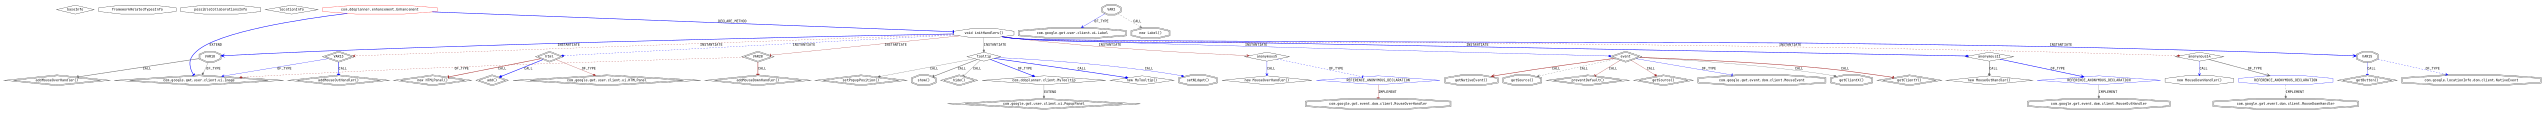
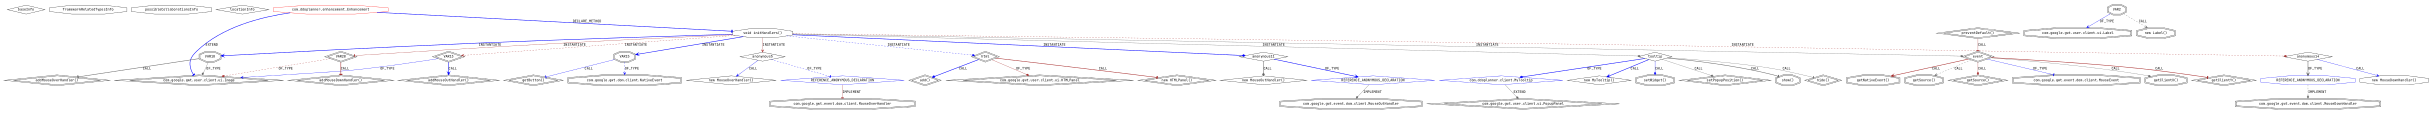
  digraph {
    fontname="JetBrains Mono"
    node [fontname="JetBrains Mono" shape=diamond isFrameworkType=true vertexType=INSIDE_CALL peripheries=2]
    edge [arrowhead=diamond color=blue fontname="JetBrains Mono" style=solid]
    baseInfo [category=extension_graph graphId=144 isAnonymous=false possibleRelation=true isFrameworkType="" vertexType="" peripheries=""]
    frameworkRelatedTypesInfo [0="com.google.gwt.user.client.ui.Image" shape=octagon isFrameworkType="" vertexType="" peripheries=""]
    possibleCollaborationsInfo [0="144~CLIENT_METHOD_DECLARATION-INSTANTIATION-~com.google.gwt.user.client.ui.Image ~com.google.gwt.event.dom.client.MouseDownHandler ~false~true" 1="144~CLIENT_METHOD_DECLARATION-INSTANTIATION-~com.google.gwt.user.client.ui.Image ~com.google.gwt.event.dom.client.MouseOverHandler ~false~true" 2="144~CLIENT_METHOD_DECLARATION-INSTANTIATION-~com.google.gwt.user.client.ui.Image ~com.google.gwt.event.dom.client.MouseOutHandler ~false~true" 3="144~CLIENT_METHOD_DECLARATION-INSTANTIATION-~com.google.gwt.user.client.ui.Image ~com.google.gwt.user.client.ui.PopupPanel ~false~false" shape=octagon isFrameworkType="" vertexType="" peripheries=""]
    locationInfo [contextSignature=Enhancement filePath="/Duke-H--DDOPlanner/DDOPlanner-master/DDOPlanner/src/com/ddoplanner/enhancement/Enhancement.java" graphId=144 projectName="Duke-H--DDOPlanner" isFrameworkType="" vertexType="" peripheries=""]
    n5 [color=red isFrameworkType=false label="com.ddoplanner.enhancement.Enhancement" shape=octagon vertexType=ROOT_CLIENT_CLASS_DECLARATION peripheries=""]
    n6 [label="com.google.gwt.user.client.ui.Image" vertexType=FRAMEWORK_CLASS_TYPE]
    n7 [isFrameworkType=false label="void initHandlers()" shape=octagon vertexType=CLIENT_METHOD_DECLARATION peripheries=""]
    n8 [label=html vertexType=VARIABLE_EXPRESION]
    n9 [isFrameworkType=false label=tooltip vertexType=VARIABLE_EXPRESION peripheries=""]
    n10 [isFrameworkType=false label=anonymous5 vertexType=VARIABLE_EXPRESION peripheries=""]
    n11 [label=event vertexType=VARIABLE_EXPRESION]
    n12 [label=VAR10 shape=octagon vertexType=VARIABLE_EXPRESION]
    n13 [isFrameworkType=false label=anonymous11 vertexType=VARIABLE_EXPRESION peripheries=""]
    n14 [label=VAR13 vertexType=VARIABLE_EXPRESION]
    n15 [isFrameworkType=false label=anonymous14 vertexType=VARIABLE_EXPRESION peripheries=""]
    n16 [label=VAR15 shape=octagon vertexType=VARIABLE_EXPRESION]
    n17 [label=VAR20 vertexType=VARIABLE_EXPRESION]
    n18 [label="com.google.gwt.user.client.ui.HTMLPanel" vertexType=FRAMEWORK_CLASS_TYPE]
    n19 [label="new HTMLPanel()" vertexType=CONSTRUCTOR_CALL]
    n20 [label="add()"]
    n21 [label=VAR2 shape=octagon vertexType=VARIABLE_EXPRESION]
    n22 [label="com.google.gwt.user.client.ui.Label" shape=octagon vertexType=FRAMEWORK_CLASS_TYPE]
    n23 [label="new Label()" shape=octagon vertexType=CONSTRUCTOR_CALL]
-   n24 [color=black isFrameworkType=false label="com.ddoplanner.client.MyTooltip" vertexType=REFERENCE_CLIENT_CLASS_DECLARATION peripheries=""]
+   n24 [color=blue isFrameworkType=false label="com.ddoplanner.client.MyTooltip" vertexType=REFERENCE_CLIENT_CLASS_DECLARATION peripheries=""]
    n25 [isFrameworkType=false label="new MyTooltip()" vertexType=CONSTRUCTOR_CALL peripheries=""]
    n26 [label="setWidget()" shape=octagon]
    n27 [label="setPopupPosition()"]
    n28 [label="show()" shape=octagon]
    n29 [label="hide()"]
    n30 [color=blue isFrameworkType=false label=REFERENCE_ANONYMOUS_DECLARATION vertexType=REFERENCE_ANONYMOUS_DECLARATION peripheries=""]
    n31 [isFrameworkType=false label="new MouseOverHandler()" vertexType=CONSTRUCTOR_CALL peripheries=""]
    n32 [label="com.google.gwt.event.dom.client.MouseEvent" shape=octagon vertexType=FRAMEWORK_CLASS_TYPE]
    n33 [label="getClientX()" shape=octagon]
    n34 [label="getClientY()"]
    n35 [label="getNativeEvent()" shape=octagon]
    n36 [label="getSource()" shape=octagon]
    n37 [label="preventDefault()"]
    n38 [label="getSource()"]
    n39 [label="addMouseOverHandler()"]
    n40 [color=blue isFrameworkType=false label=REFERENCE_ANONYMOUS_DECLARATION vertexType=REFERENCE_ANONYMOUS_DECLARATION peripheries=""]
    n41 [isFrameworkType=false label="new MouseOutHandler()" vertexType=CONSTRUCTOR_CALL peripheries=""]
    n42 [label="addMouseOutHandler()"]
    n43 [color=blue isFrameworkType=false label=REFERENCE_ANONYMOUS_DECLARATION shape=octagon vertexType=REFERENCE_ANONYMOUS_DECLARATION peripheries=""]
    n44 [isFrameworkType=false label="new MouseDownHandler()" shape=octagon vertexType=CONSTRUCTOR_CALL peripheries=""]
-   n45 [label="com.google.locationInfo.dom.client.NativeEvent" shape=octagon vertexType=FRAMEWORK_CLASS_TYPE]
+   n45 [label="com.google.gwt.dom.client.NativeEvent" shape=octagon vertexType=FRAMEWORK_CLASS_TYPE]
    n46 [label="getButton()"]
    n47 [label="addMouseDownHandler()"]
    n48 [label="com.google.gwt.user.client.ui.PopupPanel" vertexType=FRAMEWORK_CLASS_TYPE]
    n49 [label="com.google.gwt.event.dom.client.MouseOverHandler" shape=octagon vertexType=FRAMEWORK_INTERFACE_TYPE]
    n50 [label="com.google.gwt.event.dom.client.MouseOutHandler" shape=octagon vertexType=FRAMEWORK_INTERFACE_TYPE]
    n51 [label="com.google.gwt.event.dom.client.MouseDownHandler" shape=octagon vertexType=FRAMEWORK_INTERFACE_TYPE]
    n5 -> n6 [arrowhead=tee label=EXTEND style=bold]
    n5 -> n7 [arrowhead=tee label=DECLARE_METHOD style=bold]
    n7 -> n8 [label=INSTANTIATE style=dashed]
    n7 -> n9 [color=gray40 label=INSTANTIATE]
    n7 -> n10 [arrowhead=vee color=brown label=INSTANTIATE]
-   n7 -> n11 [label=INSTANTIATE]
+   n7 -> n11 [color=gray40 label=INSTANTIATE]
    n7 -> n12 [arrowhead=vee label=INSTANTIATE style=bold]
    n7 -> n13 [label=INSTANTIATE style=bold]
    n7 -> n14 [arrowhead=vee color=brown label=INSTANTIATE style=dashed]
    n7 -> n15 [color=brown label=INSTANTIATE style=dashed]
    n7 -> n16 [arrowhead=vee label=INSTANTIATE style=bold]
    n7 -> n17 [arrowhead=tee color=brown label=INSTANTIATE]
    n8 -> n18 [color=brown label=OF_TYPE]
    n8 -> n19 [arrowhead=tee color=brown label=CALL style=bold]
    n8 -> n20 [label=CALL style=bold]
    n9 -> n24 [label=OF_TYPE style=bold]
-   n9 -> n25 [label=CALL style=bold]
+   n9 -> n25 [arrowhead=vee label=CALL style=bold]
    n9 -> n26 [label=CALL]
    n9 -> n27 [color=gray40 label=CALL]
    n9 -> n28 [arrowhead=tee color=gray40 label=CALL style=bold]
    n9 -> n29 [arrowhead=tee color=gray40 label=CALL]
    n10 -> n30 [arrowhead=tee label=OF_TYPE style=dashed]
    n10 -> n31 [arrowhead=vee label=CALL]
    n11 -> n32 [arrowhead=tee label=OF_TYPE]
    n11 -> n33 [color=gray40 label=CALL]
    n11 -> n34 [arrowhead=tee color=brown label=CALL style=bold]
    n11 -> n35 [arrowhead=vee color=brown label=CALL style=bold]
    n11 -> n36 [arrowhead=vee color=gray40 label=CALL style=dashed]
-   n11 -> n37 [arrowhead=tee color=brown label=CALL]
+   n37 -> n11 [arrowhead=tee color=brown label=CALL]
    n11 -> n38 [color=brown label=CALL]
    n12 -> n6 [color=gray40 label=OF_TYPE]
    n12 -> n39 [arrowhead=tee color=gray40 label=CALL style=bold]
    n13 -> n40 [arrowhead=vee label=OF_TYPE style=bold]
    n13 -> n41 [color=gray40 label=CALL style=bold]
    n14 -> n6 [arrowhead=vee label=OF_TYPE]
-   n14 -> n42 [arrowhead=tee label=CALL style=bold]
+   n14 -> n42 [arrowhead=vee label=CALL style=bold]
    n15 -> n43 [arrowhead=vee color=gray40 label=OF_TYPE style=bold]
    n15 -> n44 [arrowhead=vee label=CALL]
    n16 -> n45 [arrowhead=vee label=OF_TYPE style=dashed]
    n16 -> n46 [arrowhead=tee label=CALL]
    n17 -> n6 [color=brown label=OF_TYPE style=dashed]
    n17 -> n47 [arrowhead=tee color=brown label=CALL style=bold]
    n21 -> n22 [arrowhead=vee label=OF_TYPE]
    n21 -> n23 [arrowhead=vee color=gray40 label=CALL style=dashed]
    n24 -> n48 [color=gray40 label=EXTEND]
    n30 -> n49 [arrowhead=tee color=brown label=IMPLEMENT]
    n40 -> n50 [color=gray40 label=IMPLEMENT]
    n43 -> n51 [color=gray40 label=IMPLEMENT style=dashed]
  }
